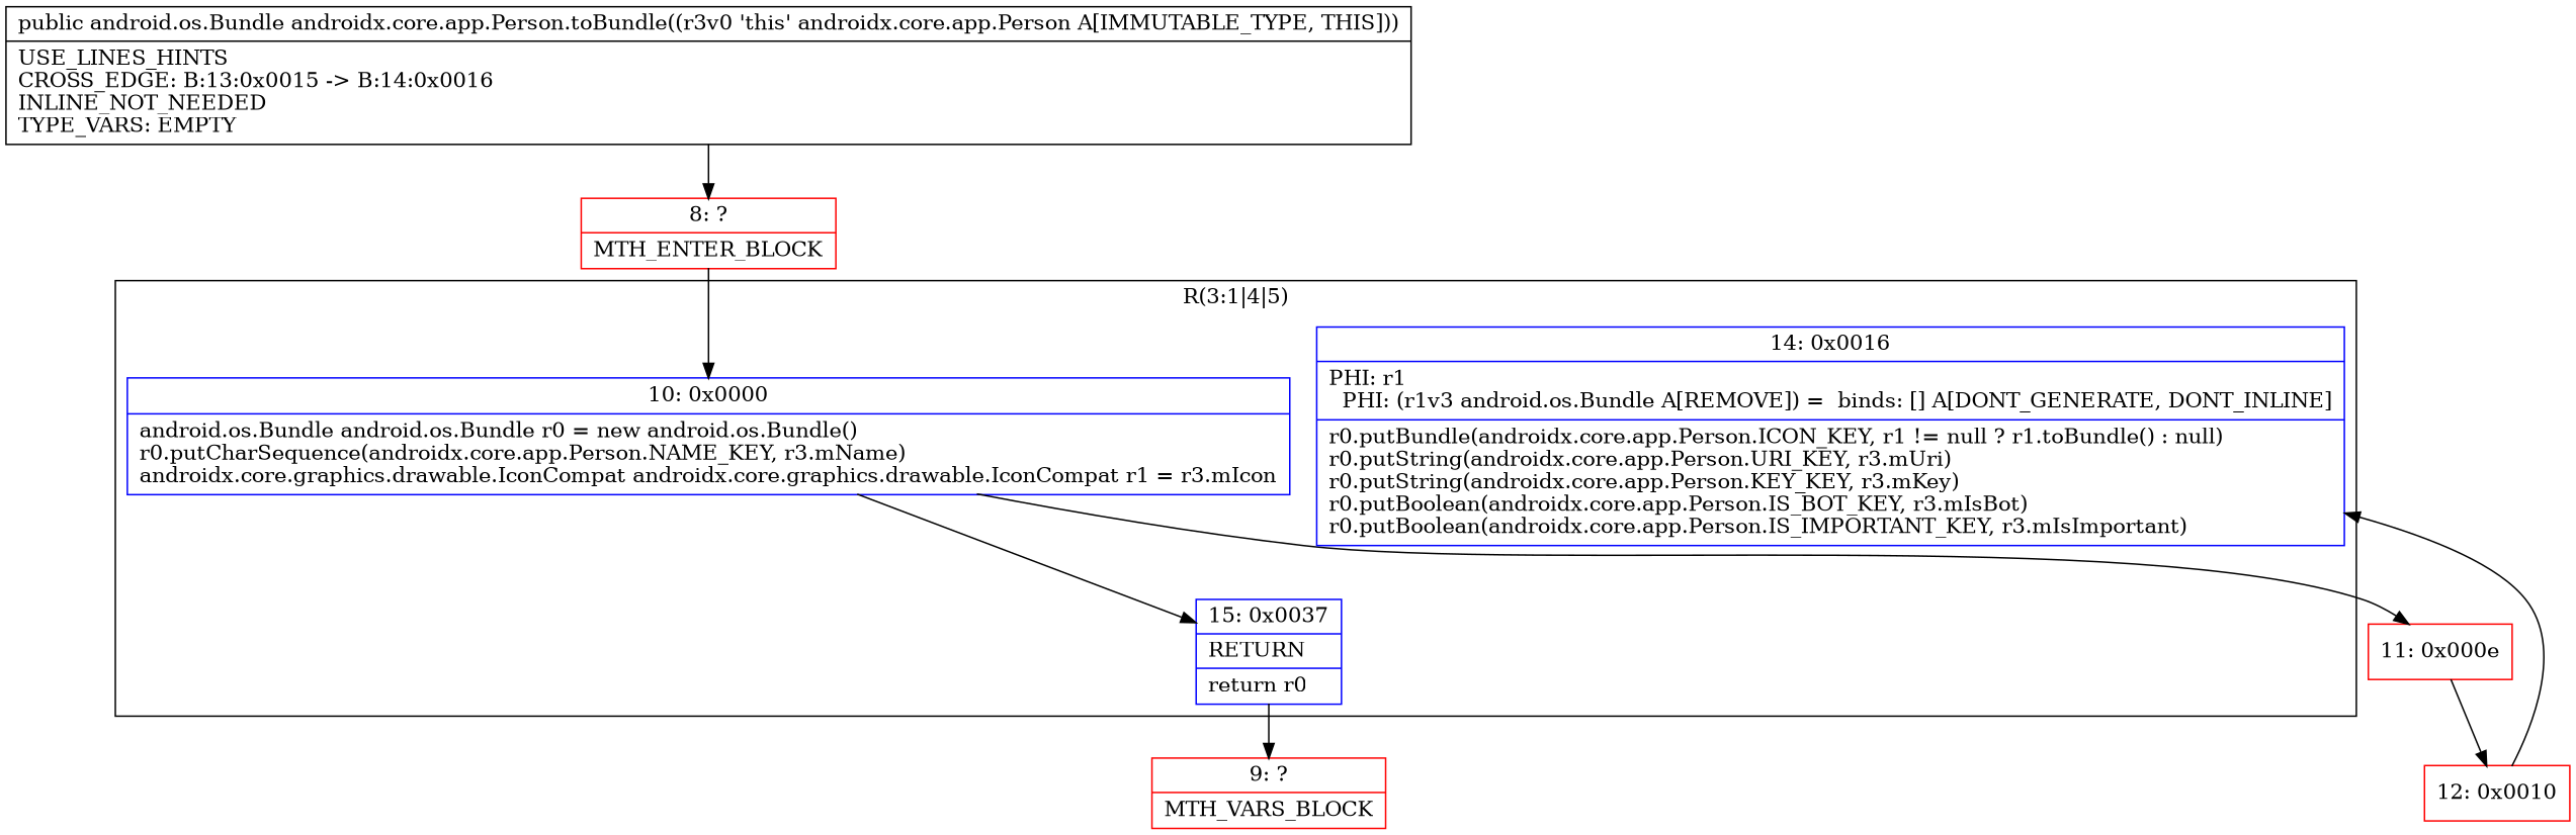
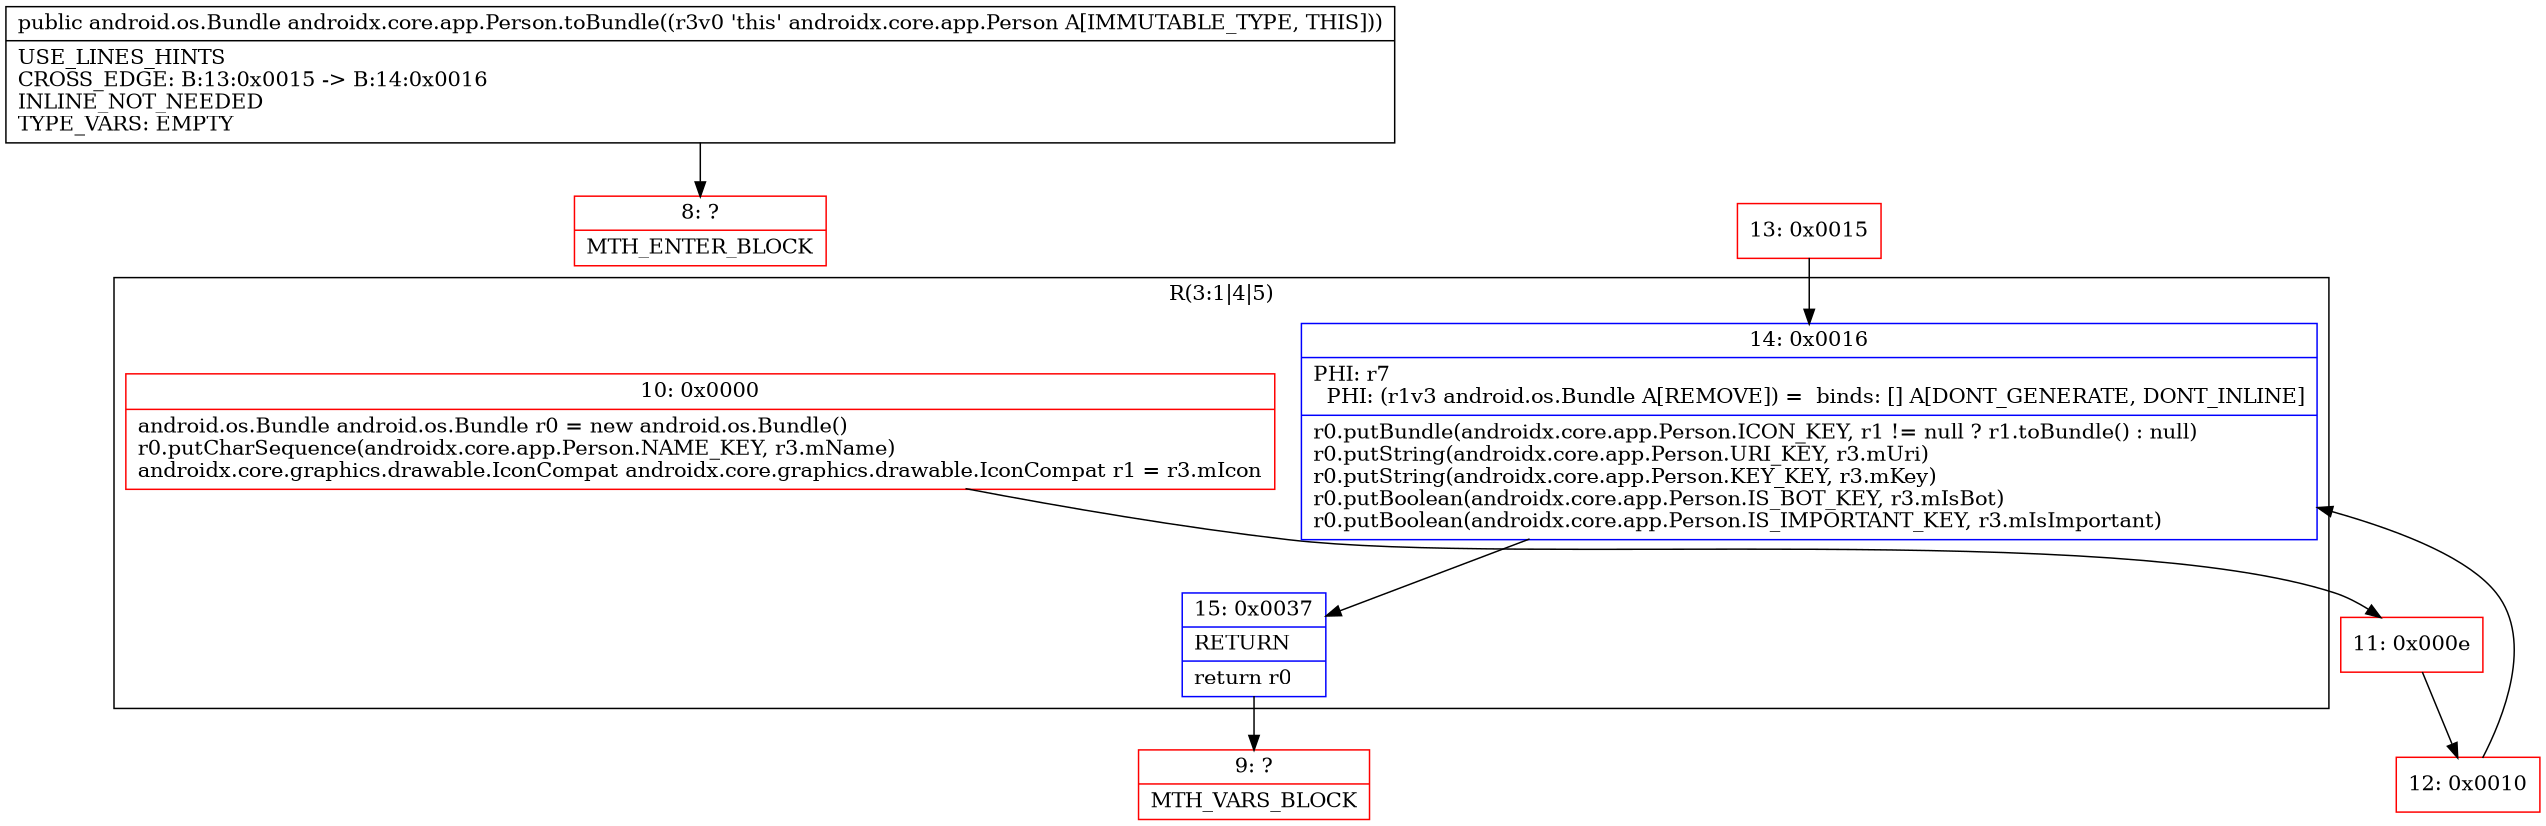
  digraph {
    node [color=red shape=record]
-   n1 [color=blue label="{10\:\ 0x0000|android.os.Bundle android.os.Bundle r0 = new android.os.Bundle()\lr0.putCharSequence(androidx.core.app.Person.NAME_KEY, r3.mName)\landroidx.core.graphics.drawable.IconCompat androidx.core.graphics.drawable.IconCompat r1 = r3.mIcon\l}"]
-   n2 [color=blue label="{14\:\ 0x0016|PHI: r1 \l  PHI: (r1v3 android.os.Bundle A[REMOVE]) =  binds: [] A[DONT_GENERATE, DONT_INLINE]\l|r0.putBundle(androidx.core.app.Person.ICON_KEY, r1 != null ? r1.toBundle() : null)\lr0.putString(androidx.core.app.Person.URI_KEY, r3.mUri)\lr0.putString(androidx.core.app.Person.KEY_KEY, r3.mKey)\lr0.putBoolean(androidx.core.app.Person.IS_BOT_KEY, r3.mIsBot)\lr0.putBoolean(androidx.core.app.Person.IS_IMPORTANT_KEY, r3.mIsImportant)\l}"]
+   n1 [label="{10\:\ 0x0000|android.os.Bundle android.os.Bundle r0 = new android.os.Bundle()\lr0.putCharSequence(androidx.core.app.Person.NAME_KEY, r3.mName)\landroidx.core.graphics.drawable.IconCompat androidx.core.graphics.drawable.IconCompat r1 = r3.mIcon\l}"]
+   n2 [color=blue label="{14\:\ 0x0016|PHI: r7 \l  PHI: (r1v3 android.os.Bundle A[REMOVE]) =  binds: [] A[DONT_GENERATE, DONT_INLINE]\l|r0.putBundle(androidx.core.app.Person.ICON_KEY, r1 != null ? r1.toBundle() : null)\lr0.putString(androidx.core.app.Person.URI_KEY, r3.mUri)\lr0.putString(androidx.core.app.Person.KEY_KEY, r3.mKey)\lr0.putBoolean(androidx.core.app.Person.IS_BOT_KEY, r3.mIsBot)\lr0.putBoolean(androidx.core.app.Person.IS_IMPORTANT_KEY, r3.mIsImportant)\l}"]
    n3 [color=blue label="{15\:\ 0x0037|RETURN\l|return r0\l}"]
    n4 [label="{11\:\ 0x000e}"]
    n5 [label="{9\:\ ?|MTH_VARS_BLOCK\l}"]
    n6 [label="{12\:\ 0x0010}"]
    n7 [label="{8\:\ ?|MTH_ENTER_BLOCK\l}"]
+   n8 [label="{13\:\ 0x0015}"]
    n9 [label="{public android.os.Bundle androidx.core.app.Person.toBundle((r3v0 'this' androidx.core.app.Person A[IMMUTABLE_TYPE, THIS]))  | USE_LINES_HINTS\lCROSS_EDGE: B:13:0x0015 \-\> B:14:0x0016\lINLINE_NOT_NEEDED\lTYPE_VARS: EMPTY\l}" color=""]
    subgraph cluster_1 {
      label="R(3:1|4|5)"
      n1
      n2
      n3
    }
    n1 -> n4
-   n1 -> n3
+   n2 -> n3
    n3 -> n5
    n4 -> n6
    n6 -> n2
-   n7 -> n1
+   n8 -> n2
    n9 -> n7
  }
